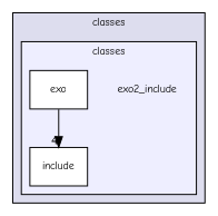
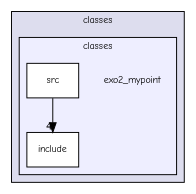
  digraph {
    compound=true
    fontname="Comic Neue"
    node [fontname="Comic Neue" fontsize=10 shape=box color=black fillcolor=white style=filled]
-   n1 [label=exo2_include shape=plaintext color="" fillcolor="" style=""]
+   n1 [label=exo2_mypoint shape=plaintext color="" fillcolor="" style=""]
    n2 [label=include]
-   n3 [label=exo]
+   n3 [label=src]
    subgraph cluster_1 {
      bgcolor="#ddddee"
      fontsize=10
      label=classes
      pencolor=black
      subgraph cluster_2 {
        bgcolor="#eeeeff"
        fontsize=10
        pencolor=black
        n1
        n2
        n3
      }
    }
    n3 -> n2 [headlabel=4 labeldistance=1.5 labelfontname=Helvetica labelfontsize=10 fontname="Comic Neue"]
  }
